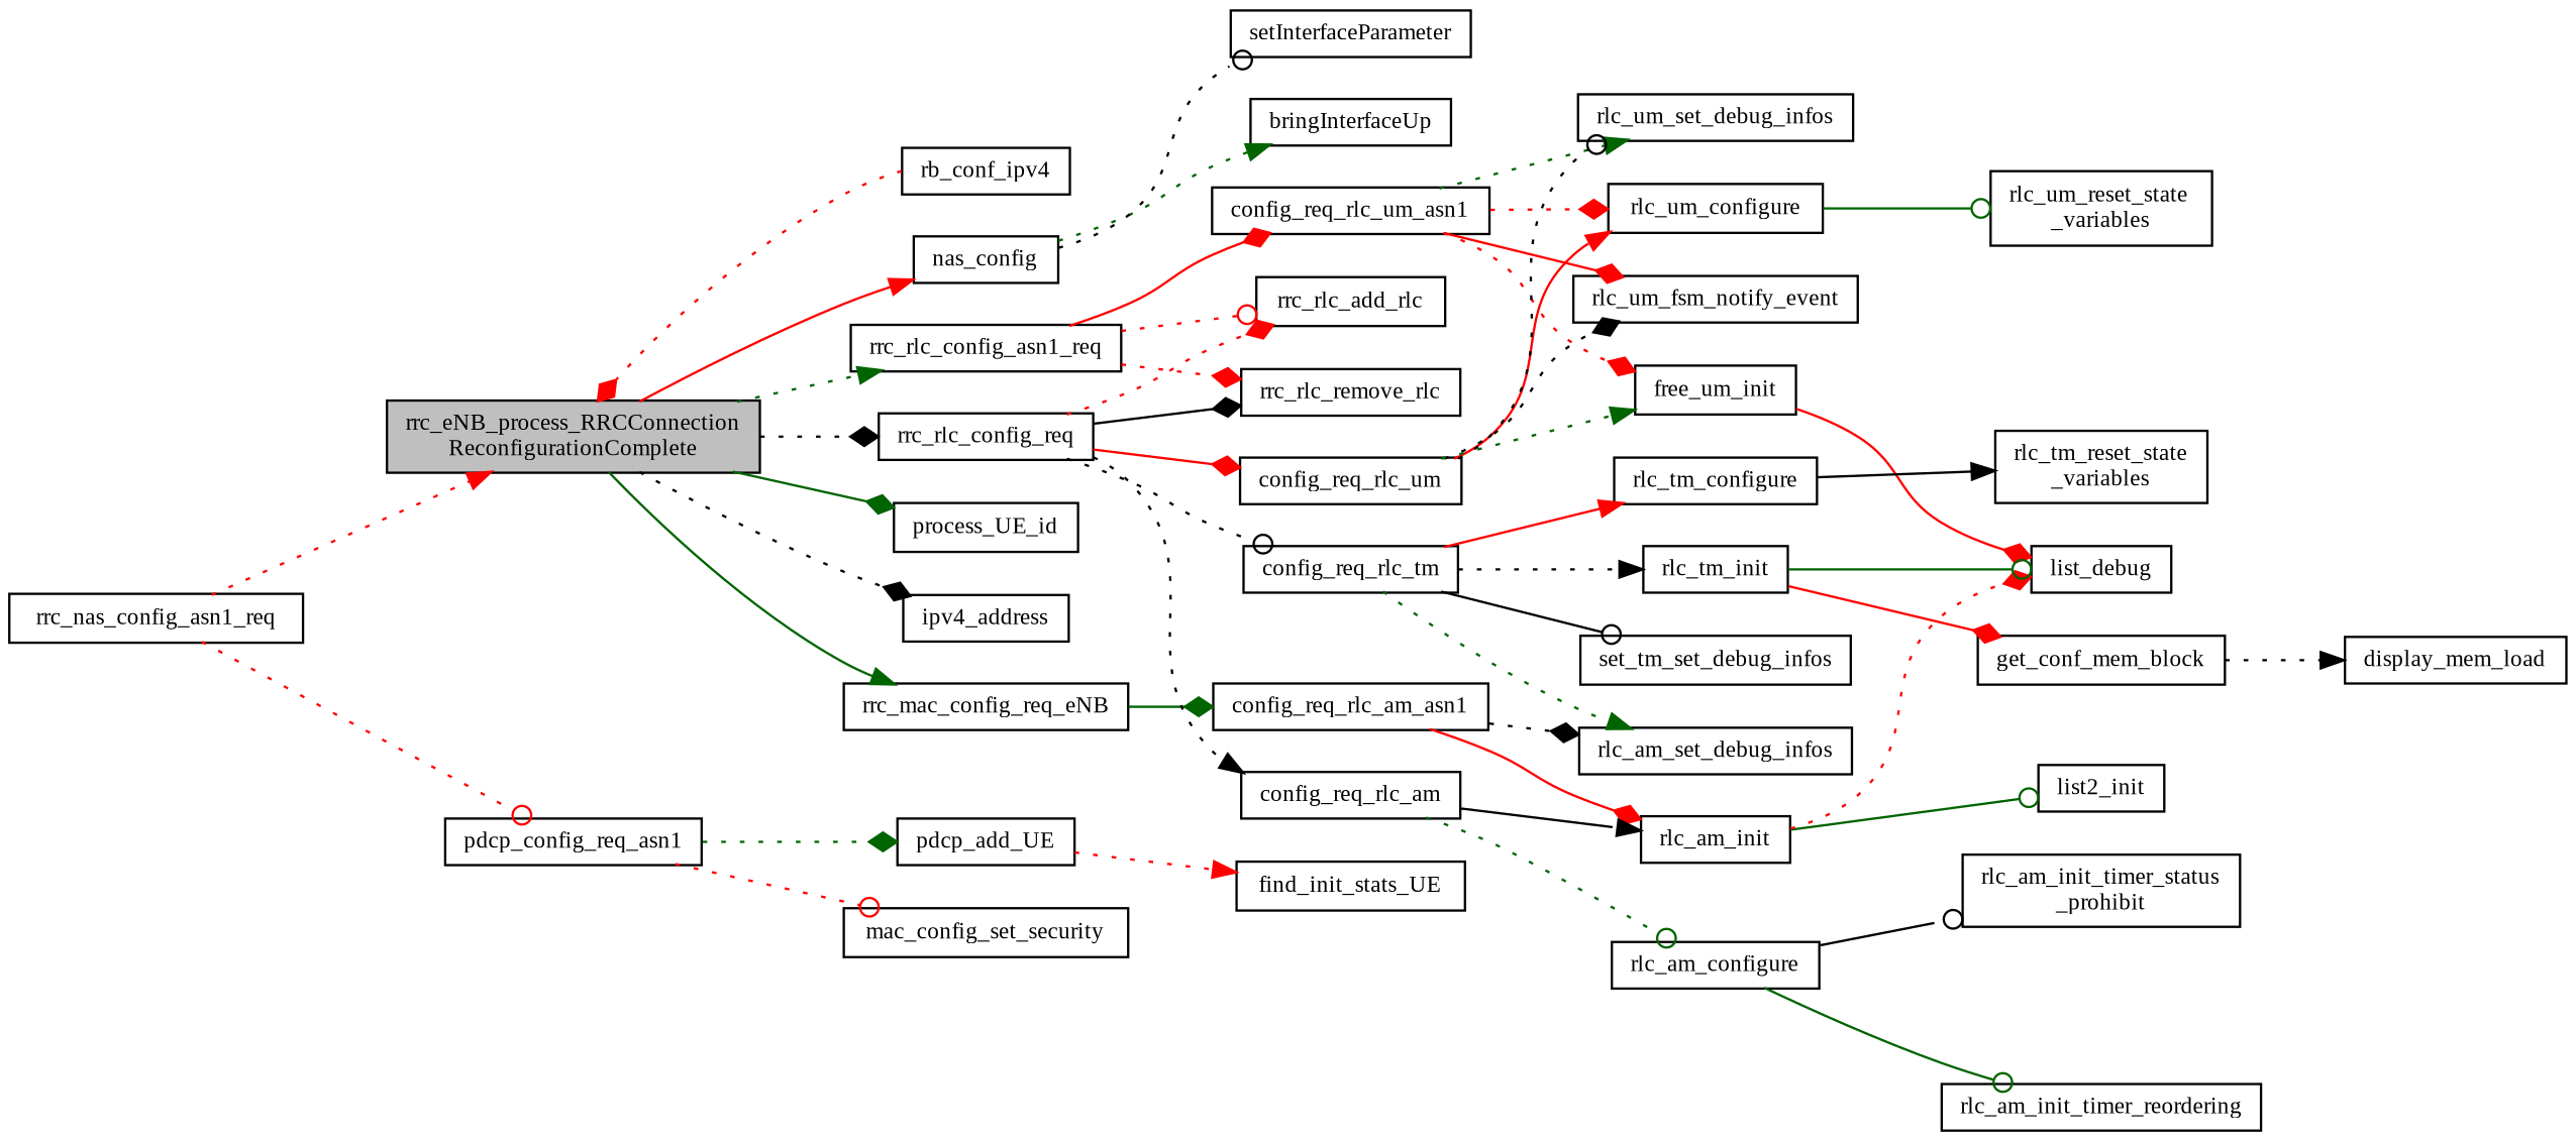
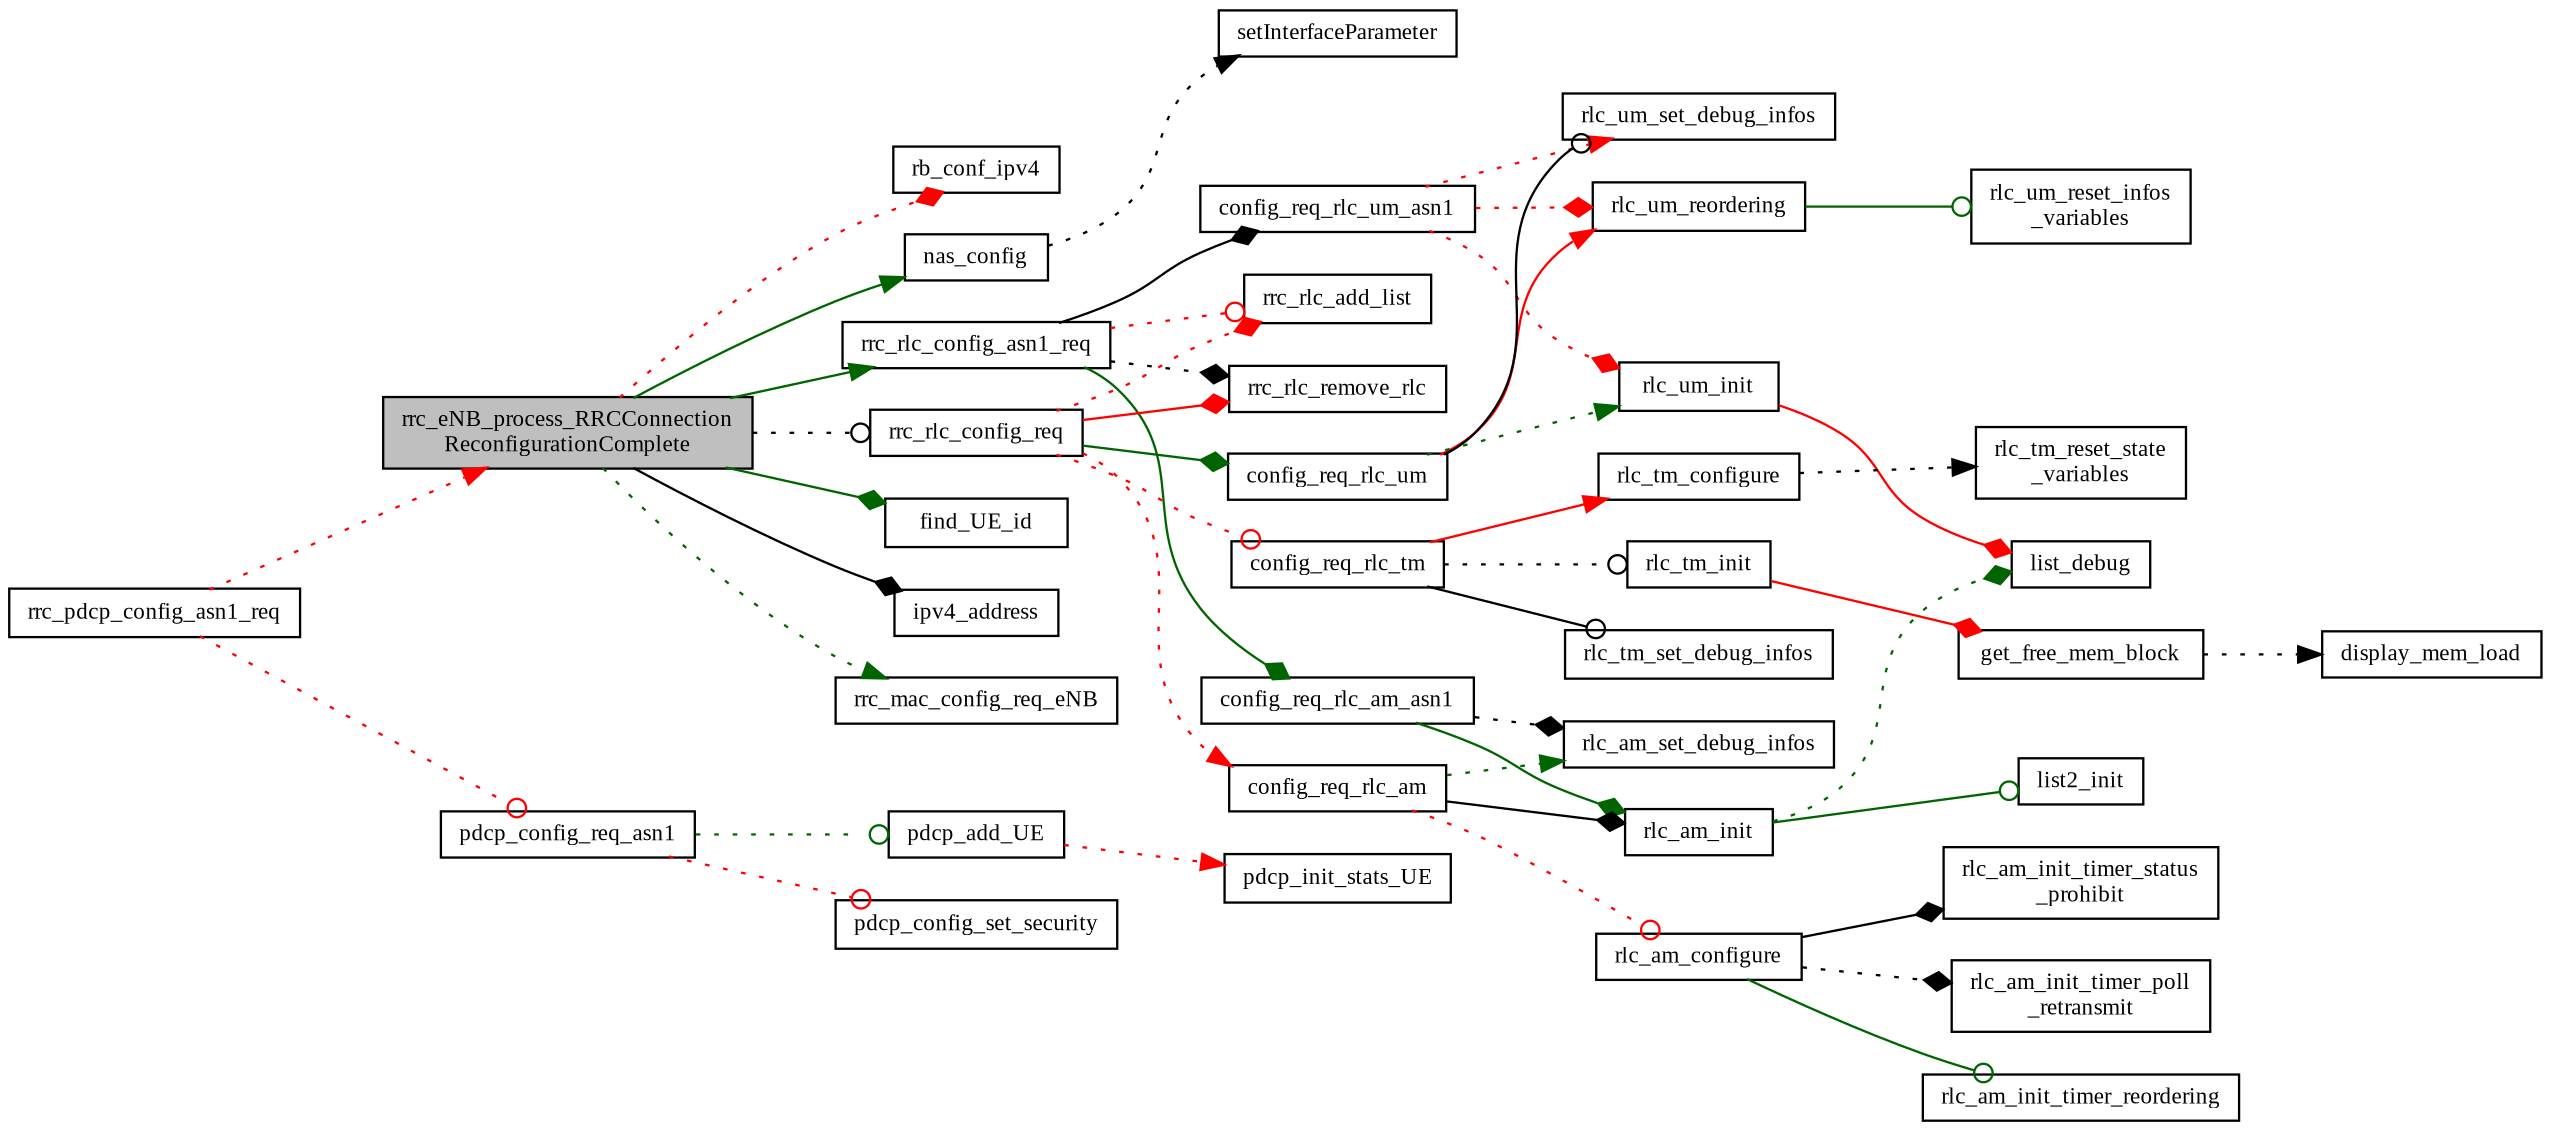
  digraph {
    fontname="Liberation Serif"
    rankdir=LR
    node [color=black fillcolor=white fontname="Liberation Serif" fontsize=10 shape=record style=filled]
    edge [arrowhead=diamond color=black fontname="Liberation Serif" fontsize=10 labelfontname=Helvetica labelfontsize=10 style=dotted]
    n1 [fillcolor=grey75 fontcolor=black height=0.2 label="rrc_eNB_process_RRCConnection\lReconfigurationComplete" width=0.4]
-   n2 [height=0.2 label=process_UE_id width=0.4]
+   n2 [height=0.2 label=find_UE_id width=0.4]
    n3 [height=0.2 label=ipv4_address width=0.4]
    n4 [height=0.2 label=nas_config width=0.4]
    n5 [height=0.2 label=rb_conf_ipv4 width=0.4]
    n6 [height=0.2 label=rrc_mac_config_req_eNB width=0.4]
    n7 [height=0.2 label=rrc_rlc_config_asn1_req width=0.4]
    n8 [height=0.2 label=rrc_rlc_config_req width=0.4]
-   n9 [height=0.2 label=bringInterfaceUp width=0.4]
    n10 [height=0.2 label=setInterfaceParameter width=0.4]
-   n11 [height=0.2 label=rrc_nas_config_asn1_req width=0.4]
+   n11 [height=0.2 label=rrc_pdcp_config_asn1_req width=0.4]
    n12 [height=0.2 label=pdcp_config_req_asn1 width=0.4]
    n13 [height=0.2 label=config_req_rlc_am_asn1 width=0.4]
    n14 [height=0.2 label=config_req_rlc_um_asn1 width=0.4]
-   n15 [height=0.2 label=rrc_rlc_add_rlc width=0.4]
+   n15 [height=0.2 label=rrc_rlc_add_list width=0.4]
    n16 [height=0.2 label=rrc_rlc_remove_rlc width=0.4]
    n17 [height=0.2 label=config_req_rlc_am width=0.4]
    n18 [height=0.2 label=config_req_rlc_tm width=0.4]
    n19 [height=0.2 label=config_req_rlc_um width=0.4]
    n20 [height=0.2 label=pdcp_add_UE width=0.4]
-   n21 [height=0.2 label=mac_config_set_security width=0.4]
-   n22 [height=0.2 label=find_init_stats_UE width=0.4]
+   n21 [height=0.2 label=pdcp_config_set_security width=0.4]
+   n22 [height=0.2 label=pdcp_init_stats_UE width=0.4]
    n23 [height=0.2 label=rlc_am_init width=0.4]
    n24 [height=0.2 label=rlc_am_set_debug_infos width=0.4]
-   n25 [height=0.2 label=rlc_um_configure width=0.4]
-   n26 [height=0.2 label=rlc_um_fsm_notify_event width=0.4]
-   n27 [height=0.2 label=free_um_init width=0.4]
+   n25 [height=0.2 label=rlc_um_reordering width=0.4]
+   n27 [height=0.2 label=rlc_um_init width=0.4]
    n28 [height=0.2 label=rlc_um_set_debug_infos width=0.4]
    n29 [height=0.2 label=rlc_am_configure width=0.4]
+   n30 [height=0.2 label="rlc_am_init_timer_poll\l_retransmit" width=0.4]
    n31 [height=0.2 label=rlc_am_init_timer_reordering width=0.4]
    n32 [height=0.2 label="rlc_am_init_timer_status\l_prohibit" width=0.4]
    n33 [height=0.2 label=list2_init width=0.4]
    n34 [height=0.2 label=list_debug width=0.4]
-   n35 [height=0.2 label="rlc_um_reset_state\l_variables" width=0.4]
+   n35 [height=0.2 label="rlc_um_reset_infos\l_variables" width=0.4]
    n36 [height=0.2 label=rlc_tm_configure width=0.4]
    n37 [height=0.2 label=rlc_tm_init width=0.4]
-   n38 [height=0.2 label=set_tm_set_debug_infos width=0.4]
+   n38 [height=0.2 label=rlc_tm_set_debug_infos width=0.4]
    n39 [height=0.2 label="rlc_tm_reset_state\l_variables" width=0.4]
-   n40 [height=0.2 label=get_conf_mem_block width=0.4]
+   n40 [height=0.2 label=get_free_mem_block width=0.4]
    n41 [height=0.2 label=display_mem_load width=0.4]
    n1 -> n2 [color=darkgreen style=solid]
-   n1 -> n3
-   n1 -> n4 [arrowhead=normal color=red style=solid]
-   n5 -> n1 [color=red]
-   n1 -> n6 [arrowhead=normal color=darkgreen style=solid]
-   n1 -> n7 [arrowhead=normal color=darkgreen]
-   n1 -> n8
-   n4 -> n9 [arrowhead=normal color=darkgreen]
-   n4 -> n10 [arrowhead=odot]
-   n6 -> n13 [color=darkgreen style=solid]
-   n7 -> n14 [color=red style=solid]
+   n1 -> n3 [style=solid]
+   n1 -> n4 [arrowhead=normal color=darkgreen style=solid]
+   n1 -> n5 [color=red]
+   n1 -> n6 [arrowhead=normal color=darkgreen]
+   n1 -> n7 [arrowhead=normal color=darkgreen style=solid]
+   n1 -> n8 [arrowhead=odot]
+   n4 -> n10 [arrowhead=normal]
+   n7 -> n13 [color=darkgreen style=solid]
+   n7 -> n14 [style=solid]
    n7 -> n15 [arrowhead=odot color=red]
-   n7 -> n16 [color=red]
+   n7 -> n16
    n8 -> n15 [color=red]
-   n8 -> n16 [style=solid]
-   n8 -> n17 [arrowhead=normal]
-   n8 -> n18 [arrowhead=odot]
-   n8 -> n19 [color=red style=solid]
+   n8 -> n16 [color=red style=solid]
+   n8 -> n17 [arrowhead=normal color=red]
+   n8 -> n18 [arrowhead=odot color=red]
+   n8 -> n19 [color=darkgreen style=solid]
    n11 -> n1 [arrowhead=normal color=red]
    n11 -> n12 [arrowhead=odot color=red]
-   n12 -> n20 [color=darkgreen]
+   n12 -> n20 [arrowhead=odot color=darkgreen]
    n12 -> n21 [arrowhead=odot color=red]
-   n13 -> n23 [color=red style=solid]
+   n13 -> n23 [color=darkgreen style=solid]
    n13 -> n24
    n14 -> n25 [color=red]
-   n14 -> n26 [color=red style=solid]
    n14 -> n27 [color=red]
-   n14 -> n28 [arrowhead=normal color=darkgreen]
-   n17 -> n23 [arrowhead=normal style=solid]
-   n18 -> n24 [arrowhead=normal color=darkgreen]
-   n17 -> n29 [arrowhead=odot color=darkgreen]
+   n14 -> n28 [arrowhead=normal color=red]
+   n17 -> n23 [style=solid]
+   n17 -> n24 [arrowhead=normal color=darkgreen]
+   n17 -> n29 [arrowhead=odot color=red]
    n18 -> n36 [arrowhead=normal color=red style=solid]
-   n18 -> n37 [arrowhead=normal]
+   n18 -> n37 [arrowhead=odot]
    n18 -> n38 [arrowhead=odot style=solid]
    n19 -> n25 [arrowhead=normal color=red style=solid]
-   n19 -> n26
    n19 -> n27 [arrowhead=normal color=darkgreen]
-   n19 -> n28 [arrowhead=odot]
+   n19 -> n28 [arrowhead=odot style=solid]
    n20 -> n22 [arrowhead=normal color=red]
    n23 -> n33 [arrowhead=odot color=darkgreen style=solid]
-   n23 -> n34 [color=red]
+   n23 -> n34 [color=darkgreen]
    n25 -> n35 [arrowhead=odot color=darkgreen style=solid]
    n27 -> n34 [color=red style=solid]
+   n29 -> n30
    n29 -> n31 [arrowhead=odot color=darkgreen style=solid]
-   n29 -> n32 [arrowhead=odot style=solid]
-   n36 -> n39 [arrowhead=normal style=solid]
-   n37 -> n34 [arrowhead=odot color=darkgreen style=solid]
+   n29 -> n32 [style=solid]
+   n36 -> n39 [arrowhead=normal]
    n37 -> n40 [color=red style=solid]
    n40 -> n41 [arrowhead=normal]
  }
